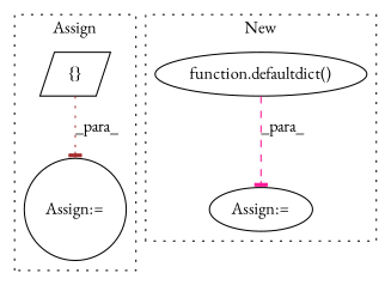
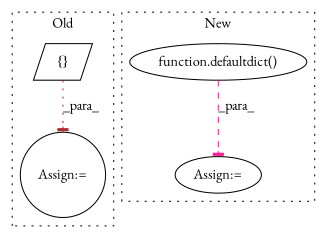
  digraph {
    fontname="EB Garamond"
    node [a=68 l=3 shape=ellipse fontname="EB Garamond"]
    edge [arrowhead=tee fontname="EB Garamond"]
    n1 [a=95 l="14,10" label="{}" s="816,934" shape=parallelogram]
    n2 [label="Assign:=" s=813 shape=circle]
    n3 [a=75 l="12,1" label="function.defaultdict()" s="1829,1845"]
    n4 [label="Assign:=" s=1826]
    subgraph cluster_1 {
-     label=Assign
+     label=Old
      style=dotted
      n1
      n2
    }
    subgraph cluster_2 {
      label=New
      style=dotted
      n3
      n4
    }
    n1 -> n2 [label=_para_ color=brown style=dotted]
    n3 -> n4 [label=_para_ color=deeppink style=dashed]
  }
